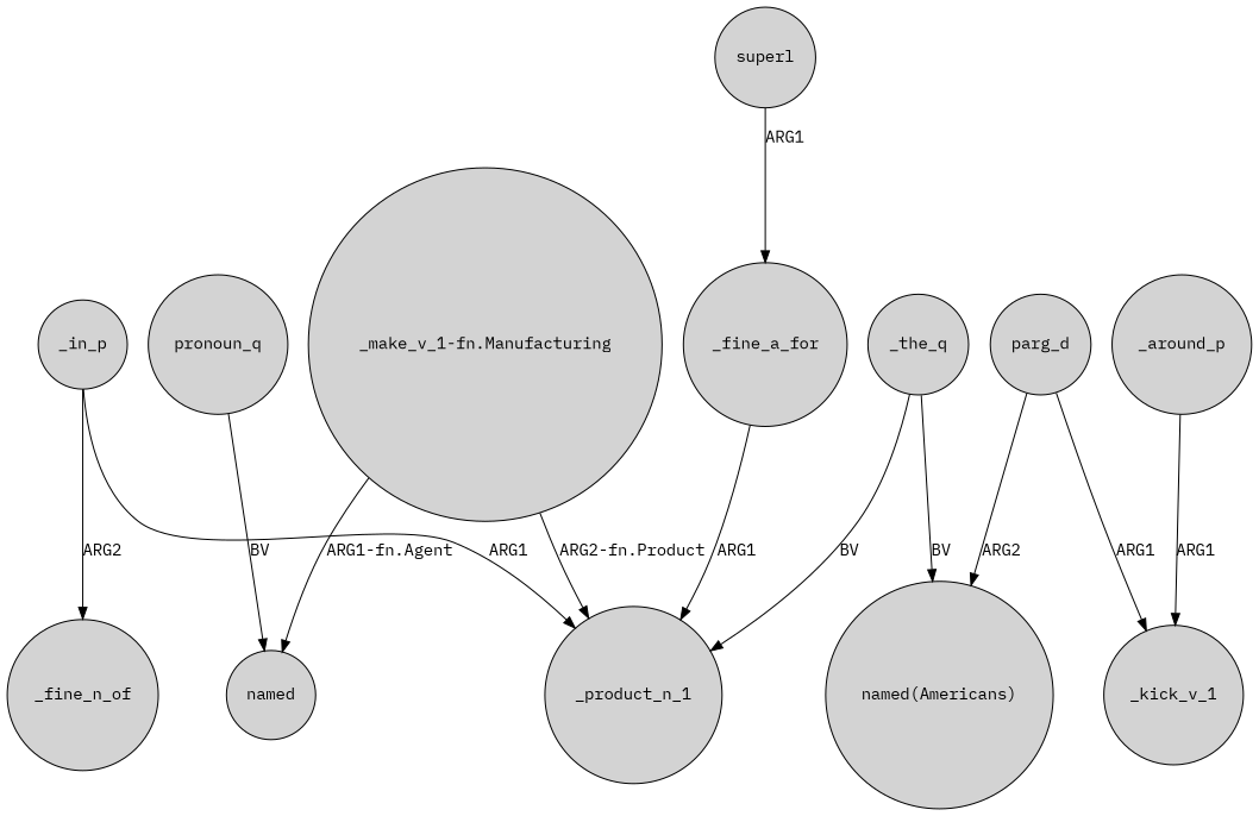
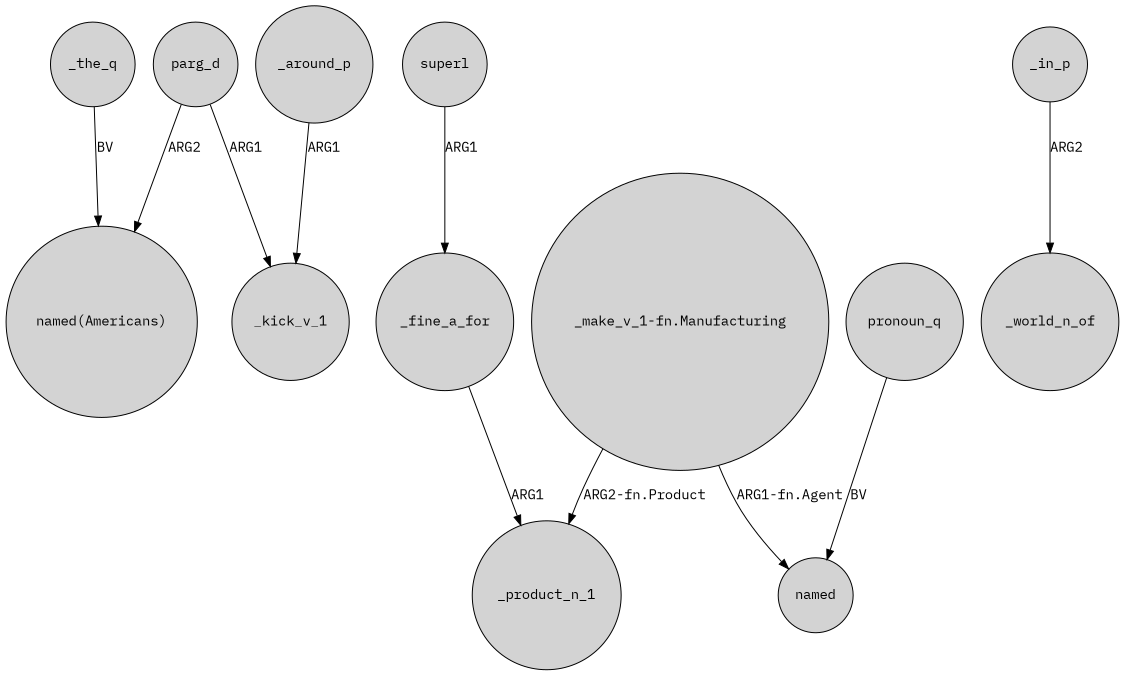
  digraph {
    fontname="IBM Plex Mono"
    node [fontname="IBM Plex Mono" shape=circle style=filled]
    edge [fontname="IBM Plex Mono"]
    _the_q
    _product_n_1
    "named(Americans)"
    _around_p
    _kick_v_1
    _in_p
-   _world_n_of [label=_fine_n_of]
+   _world_n_of
    "_make_v_1-fn.Manufacturing"
    n9 [label=named]
    _fine_a_for
    superl
    parg_d
    pronoun_q
-   _the_q -> _product_n_1 [label=BV]
    _the_q -> "named(Americans)" [label=BV]
    _around_p -> _kick_v_1 [label=ARG1]
-   _in_p -> _product_n_1 [label=ARG1]
    _in_p -> _world_n_of [label=ARG2]
    "_make_v_1-fn.Manufacturing" -> _product_n_1 [label="ARG2-fn.Product"]
    "_make_v_1-fn.Manufacturing" -> n9 [label="ARG1-fn.Agent"]
    _fine_a_for -> _product_n_1 [label=ARG1]
    superl -> _fine_a_for [label=ARG1]
    parg_d -> "named(Americans)" [label=ARG2]
    parg_d -> _kick_v_1 [label=ARG1]
    pronoun_q -> n9 [label=BV]
  }
